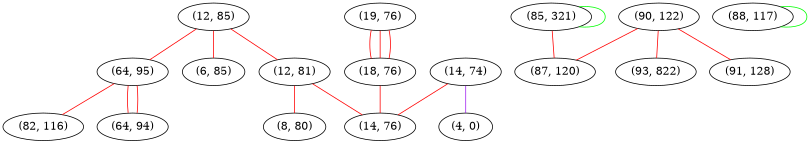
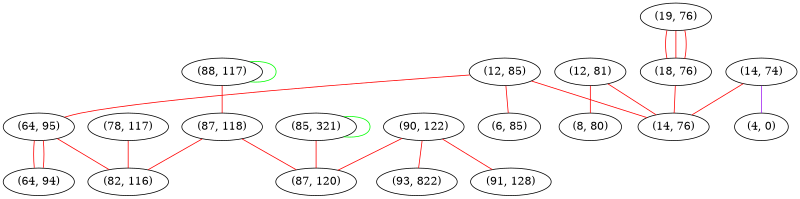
  graph {
    edge [color=red weight=1]
    "(12, 85)"
    "(6, 85)"
    "(12, 81)"
    "(64, 95)"
    n5 [label="(14, 76)"]
    "(8, 80)"
    "(82, 116)"
    "(64, 94)"
    n9 [label="(85, 321)"]
    "(87, 120)"
    n11 [label="(4, 0)"]
    "(14, 74)"
+   "(78, 117)"
    "(90, 122)"
    n15 [label="(93, 822)"]
    "(91, 128)"
    "(88, 117)"
+   "(87, 118)"
    "(19, 76)"
    "(18, 76)"
    "(12, 85)" -- "(6, 85)"
-   "(12, 85)" -- "(12, 81)"
+   "(12, 85)" -- n5
    "(12, 85)" -- "(64, 95)"
    "(12, 81)" -- n5
    "(12, 81)" -- "(8, 80)"
    "(64, 95)" -- "(82, 116)"
    "(64, 95)" -- "(64, 94)"
    "(64, 95)" -- "(64, 94)"
    n9 -- n9 [color=green weight=2]
    n9 -- "(87, 120)"
    "(14, 74)" -- n5
    "(14, 74)" -- n11 [color=purple weight=4]
+   "(78, 117)" -- "(82, 116)"
    "(90, 122)" -- "(87, 120)"
    "(90, 122)" -- n15
    "(90, 122)" -- "(91, 128)"
    "(88, 117)" -- "(88, 117)" [color=green weight=2]
+   "(88, 117)" -- "(87, 118)"
+   "(87, 118)" -- "(82, 116)"
+   "(87, 118)" -- "(87, 120)"
    "(19, 76)" -- "(18, 76)"
    "(19, 76)" -- "(18, 76)"
    "(19, 76)" -- "(18, 76)"
    "(18, 76)" -- n5
  }
